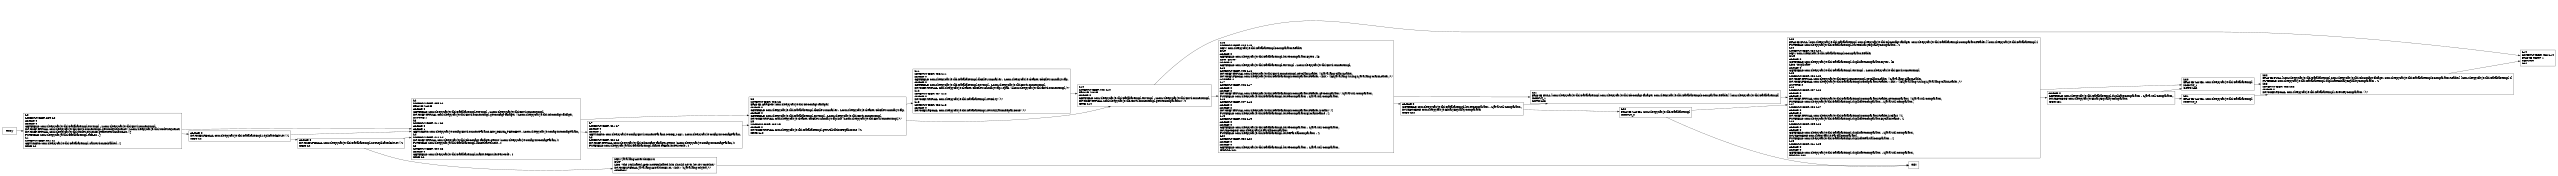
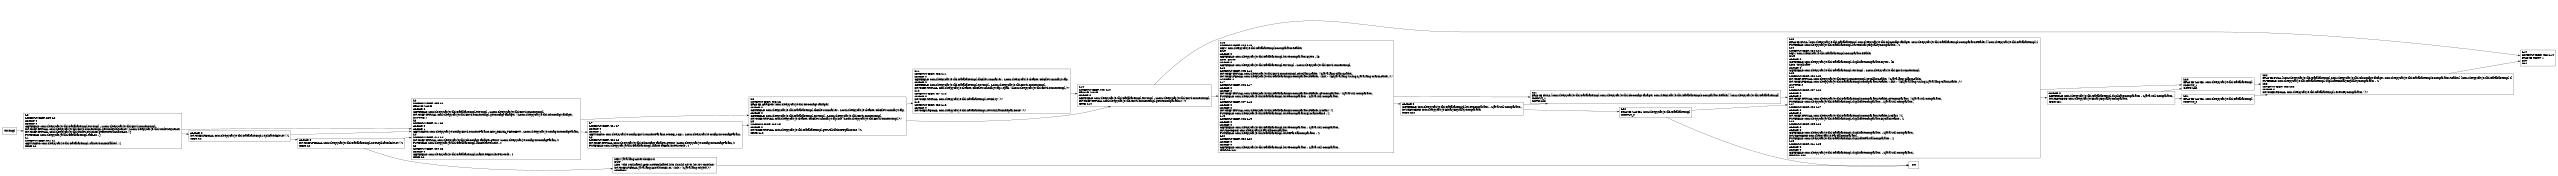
  digraph {
    rankdir=LR
    node [shape=record]
    n1 [label="L23\lFRAME FULL [com/sleepycat/je/dbi/DatabaseImpl com/sleepycat/je/dbi/DbConfigManager com/sleepycat/je/dbi/DatabaseImpl$ComparatorReader] [com/sleepycat/je/dbi/DatabaseImpl I]\lPUTFIELD com/sleepycat/je/dbi/DatabaseImpl.btreeBinaryEqualityComparator : Z\lL24\lLINENUMBER 454 L24\lNEW com/sleepycat/je/dbi/DatabaseImpl$ComparatorReader\lDUP\lALOAD 0\lGETFIELD com/sleepycat/je/dbi/DatabaseImpl.duplicateComparatorBytes : [B\lLDC \"Duplicate\"\lALOAD 0\lGETFIELD com/sleepycat/je/dbi/DatabaseImpl.envImpl : Lcom/sleepycat/je/dbi/EnvironmentImpl;\lL25\lLINENUMBER 456 L25\lINVOKEVIRTUAL com/sleepycat/je/dbi/EnvironmentImpl.getClassLoader ()Ljava/lang/ClassLoader;\lINVOKESPECIAL com/sleepycat/je/dbi/DatabaseImpl$ComparatorReader.\<init\> ([BLjava/lang/String;Ljava/lang/ClassLoader;)V\lASTORE 2\lL26\lLINENUMBER 457 L26\lALOAD 0\lALOAD 2\lINVOKEVIRTUAL com/sleepycat/je/dbi/DatabaseImpl$ComparatorReader.getComparator ()Ljava/util/Comparator;\lPUTFIELD com/sleepycat/je/dbi/DatabaseImpl.duplicateComparator : Ljava/util/Comparator;\lL27\lLINENUMBER 458 L27\lALOAD 0\lALOAD 2\lINVOKEVIRTUAL com/sleepycat/je/dbi/DatabaseImpl$ComparatorReader.isClass ()Z\lPUTFIELD com/sleepycat/je/dbi/DatabaseImpl.duplicateComparatorByClassName : Z\lL28\lLINENUMBER 459 L28\lALOAD 0\lALOAD 0\lGETFIELD com/sleepycat/je/dbi/DatabaseImpl.duplicateComparator : Ljava/util/Comparator;\lINSTANCEOF com/sleepycat/je/PartialComparator\lPUTFIELD com/sleepycat/je/dbi/DatabaseImpl.duplicatePartialComparator : Z\lL29\lLINENUMBER 461 L29\lALOAD 0\lALOAD 0\lGETFIELD com/sleepycat/je/dbi/DatabaseImpl.duplicateComparator : Ljava/util/Comparator;\lIFNULL L30\l"]
    n2 [label="L30\lFRAME SAME1 com/sleepycat/je/dbi/DatabaseImpl\lICONST_1\lGOTO L32\l"]
    n3 [label="ALOAD 0\lGETFIELD com/sleepycat/je/dbi/DatabaseImpl.duplicateComparator : Ljava/util/Comparator;\lINSTANCEOF com/sleepycat/je/BinaryEqualityComparator\lIFEQ L31\l"]
    n4 [label="L32\lFRAME FULL [com/sleepycat/je/dbi/DatabaseImpl com/sleepycat/je/dbi/DbConfigManager com/sleepycat/je/dbi/DatabaseImpl$ComparatorReader] [com/sleepycat/je/dbi/DatabaseImpl I]\lPUTFIELD com/sleepycat/je/dbi/DatabaseImpl.duplicateBinaryEqualityComparator : Z\lL33\lLINENUMBER 466 L33\lALOAD 0\lINVOKESPECIAL com/sleepycat/je/dbi/DatabaseImpl.resetKeyComparator ()V\l"]
    n5 [label="L31\lFRAME SAME1 com/sleepycat/je/dbi/DatabaseImpl\lICONST_0\l"]
    n6 [label="L6\lLINENUMBER 426 L6\lFRAME APPEND [com/sleepycat/je/dbi/DbConfigManager]\lALOAD 0\lGETFIELD com/sleepycat/je/dbi/DatabaseImpl.dbFileSummaries : Lcom/sleepycat/je/cleaner/DbFileSummaryMap;\lALOAD 0\lGETFIELD com/sleepycat/je/dbi/DatabaseImpl.envImpl : Lcom/sleepycat/je/dbi/EnvironmentImpl;\lINVOKEVIRTUAL com/sleepycat/je/cleaner/DbFileSummaryMap.init (Lcom/sleepycat/je/dbi/EnvironmentImpl;)V\lL9\lLINENUMBER 435 L9\lALOAD 0\lINVOKEVIRTUAL com/sleepycat/je/dbi/DatabaseImpl.getUtilizationRepairDone ()Z\lIFNE L10\l"]
    n7 [label="L11\lLINENUMBER 436 L11\lALOAD 0\lGETFIELD com/sleepycat/je/dbi/DatabaseImpl.dbFileSummaries : Lcom/sleepycat/je/cleaner/DbFileSummaryMap;\lALOAD 0\lGETFIELD com/sleepycat/je/dbi/DatabaseImpl.envImpl : Lcom/sleepycat/je/dbi/EnvironmentImpl;\lINVOKEVIRTUAL com/sleepycat/je/cleaner/DbFileSummaryMap.repair (Lcom/sleepycat/je/dbi/EnvironmentImpl;)V\lL12\lLINENUMBER 437 L12\lALOAD 0\lINVOKEVIRTUAL com/sleepycat/je/dbi/DatabaseImpl.setDirty ()V\lL13\lLINENUMBER 438 L13\lALOAD 0\lINVOKESPECIAL com/sleepycat/je/dbi/DatabaseImpl.setUtilizationRepairDone ()V\l"]
    n8 [label="L10\lLINENUMBER 442 L10\lFRAME SAME\lALOAD 0\lGETFIELD com/sleepycat/je/dbi/DatabaseImpl.envImpl : Lcom/sleepycat/je/dbi/EnvironmentImpl;\lINVOKEVIRTUAL com/sleepycat/je/dbi/EnvironmentImpl.getNoComparators ()Z\lIFNE L14\l"]
-   n9 [label="L14\lLINENUMBER 468 L14\lFRAME CHOP 1\lRETURN\lL34\l"]
+   n9 [label="L14\lLINENUMBER 468 L14\lFRAME CHOP 1\lBIN\lL34\l"]
    n10 [label="L15\lLINENUMBER 444 L15\lNEW com/sleepycat/je/dbi/DatabaseImpl$ComparatorReader\lDUP\lALOAD 0\lGETFIELD com/sleepycat/je/dbi/DatabaseImpl.btreeComparatorBytes : [B\lLDC \"Btree\"\lALOAD 0\lGETFIELD com/sleepycat/je/dbi/DatabaseImpl.envImpl : Lcom/sleepycat/je/dbi/EnvironmentImpl;\lL16\lLINENUMBER 445 L16\lINVOKEVIRTUAL com/sleepycat/je/dbi/EnvironmentImpl.getClassLoader ()Ljava/lang/ClassLoader;\lINVOKESPECIAL com/sleepycat/je/dbi/DatabaseImpl$ComparatorReader.\<init\> ([BLjava/lang/String;Ljava/lang/ClassLoader;)V\lASTORE 2\lL17\lLINENUMBER 446 L17\lALOAD 0\lALOAD 2\lINVOKEVIRTUAL com/sleepycat/je/dbi/DatabaseImpl$ComparatorReader.getComparator ()Ljava/util/Comparator;\lPUTFIELD com/sleepycat/je/dbi/DatabaseImpl.btreeComparator : Ljava/util/Comparator;\lL18\lLINENUMBER 447 L18\lALOAD 0\lALOAD 2\lINVOKEVIRTUAL com/sleepycat/je/dbi/DatabaseImpl$ComparatorReader.isClass ()Z\lPUTFIELD com/sleepycat/je/dbi/DatabaseImpl.btreeComparatorByClassName : Z\lL19\lLINENUMBER 448 L19\lALOAD 0\lALOAD 0\lGETFIELD com/sleepycat/je/dbi/DatabaseImpl.btreeComparator : Ljava/util/Comparator;\lINSTANCEOF com/sleepycat/je/PartialComparator\lPUTFIELD com/sleepycat/je/dbi/DatabaseImpl.btreePartialComparator : Z\lL20\lLINENUMBER 450 L20\lALOAD 0\lALOAD 0\lGETFIELD com/sleepycat/je/dbi/DatabaseImpl.btreeComparator : Ljava/util/Comparator;\lIFNULL L21\l"]
    n11 [label="L7\lLINENUMBER 421 L7\lALOAD 0\lALOAD 1\lGETSTATIC com/sleepycat/je/config/EnvironmentParams.NODE_MAX : Lcom/sleepycat/je/config/IntConfigParam;\lL8\lLINENUMBER 422 L8\lINVOKEVIRTUAL com/sleepycat/je/dbi/DbConfigManager.getInt (Lcom/sleepycat/je/config/IntConfigParam;)I\lPUTFIELD com/sleepycat/je/dbi/DatabaseImpl.maxTreeEntriesPerNode : I\l"]
    n12 [label="ALOAD 0\lGETFIELD com/sleepycat/je/dbi/DatabaseImpl.btreeComparator : Ljava/util/Comparator;\lINSTANCEOF com/sleepycat/je/BinaryEqualityComparator\lIFEQ L22\l"]
    n13 [label="L21\lFRAME FULL [com/sleepycat/je/dbi/DatabaseImpl com/sleepycat/je/dbi/DbConfigManager com/sleepycat/je/dbi/DatabaseImpl$ComparatorReader] [com/sleepycat/je/dbi/DatabaseImpl]\lICONST_1\lGOTO L23\l"]
    n14 [label="L22\lFRAME SAME1 com/sleepycat/je/dbi/DatabaseImpl\lICONST_0\l"]
-   exit
+   exit [label=set]
    n16 [label="ALOAD 0\lINVOKESPECIAL com/sleepycat/je/dbi/DatabaseImpl.notReplicatedBitSet ()Z\lIFEQ L2\l"]
    n17 [label="L2\lLINENUMBER 409 L2\lFRAME SAME\lALOAD 0\lGETFIELD com/sleepycat/je/dbi/DatabaseImpl.envImpl : Lcom/sleepycat/je/dbi/EnvironmentImpl;\lINVOKEVIRTUAL com/sleepycat/je/dbi/EnvironmentImpl.getConfigManager ()Lcom/sleepycat/je/dbi/DbConfigManager;\lASTORE 1\lL3\lLINENUMBER 411 L3\lALOAD 0\lALOAD 1\lGETSTATIC com/sleepycat/je/config/EnvironmentParams.BIN_DELTA_PERCENT : Lcom/sleepycat/je/config/IntConfigParam;\lL4\lLINENUMBER 412 L4\lINVOKEVIRTUAL com/sleepycat/je/dbi/DbConfigManager.getInt (Lcom/sleepycat/je/config/IntConfigParam;)I\lPUTFIELD com/sleepycat/je/dbi/DatabaseImpl.binDeltaPercent : I\lL5\lLINENUMBER 420 L5\lALOAD 0\lGETFIELD com/sleepycat/je/dbi/DatabaseImpl.maxTreeEntriesPerNode : I\lIFNE L6\l"]
    n18 [label="NEW java/lang/AssertionError\lDUP\lLDC \"The replicated AND notReplicated bits should never be set  together\"\lINVOKESPECIAL java/lang/AssertionError.\<init\> (Ljava/lang/Object;)V\lATHROW\l"]
    n19 [label="L0\lLINENUMBER 389 L0\lALOAD 0\lALOAD 0\lGETFIELD com/sleepycat/je/dbi/DatabaseImpl.envImpl : Lcom/sleepycat/je/dbi/EnvironmentImpl;\lINVOKEVIRTUAL com/sleepycat/je/dbi/EnvironmentImpl.getNodeSequence ()Lcom/sleepycat/je/dbi/NodeSequence;\lINVOKEVIRTUAL com/sleepycat/je/dbi/NodeSequence.getNextTransientLsn ()J\lPUTFIELD com/sleepycat/je/dbi/DatabaseImpl.eofLsn : J\lL1\lLINENUMBER 391 L1\lGETSTATIC com/sleepycat/je/dbi/DatabaseImpl.$assertionsDisabled : Z\lIFNE L2\l"]
    n20 [label="ALOAD 0\lINVOKESPECIAL com/sleepycat/je/dbi/DatabaseImpl.replicatedBitSet ()Z\lIFEQ L2\l"]
-   entry
+   entry [label=envImpl]
    n1 -> n2
    n1 -> n3
    n2 -> n4
    n3 -> n2
    n3 -> n5
    n4 -> n9
    n5 -> n4
    n6 -> n7
    n6 -> n8
    n7 -> n8
    n8 -> n9
    n8 -> n10
    n10 -> n12
    n10 -> n13
    n11 -> n6
    n12 -> n13
    n12 -> n14
    n13 -> n1
    n14 -> n1
    n14 -> exit
    n16 -> n17
    n16 -> n18
    n17 -> n6
    n17 -> n11
    n18 -> exit
    n19 -> n17
    n19 -> n20
    n20 -> n16
    n20 -> n17
    entry -> n19
  }
